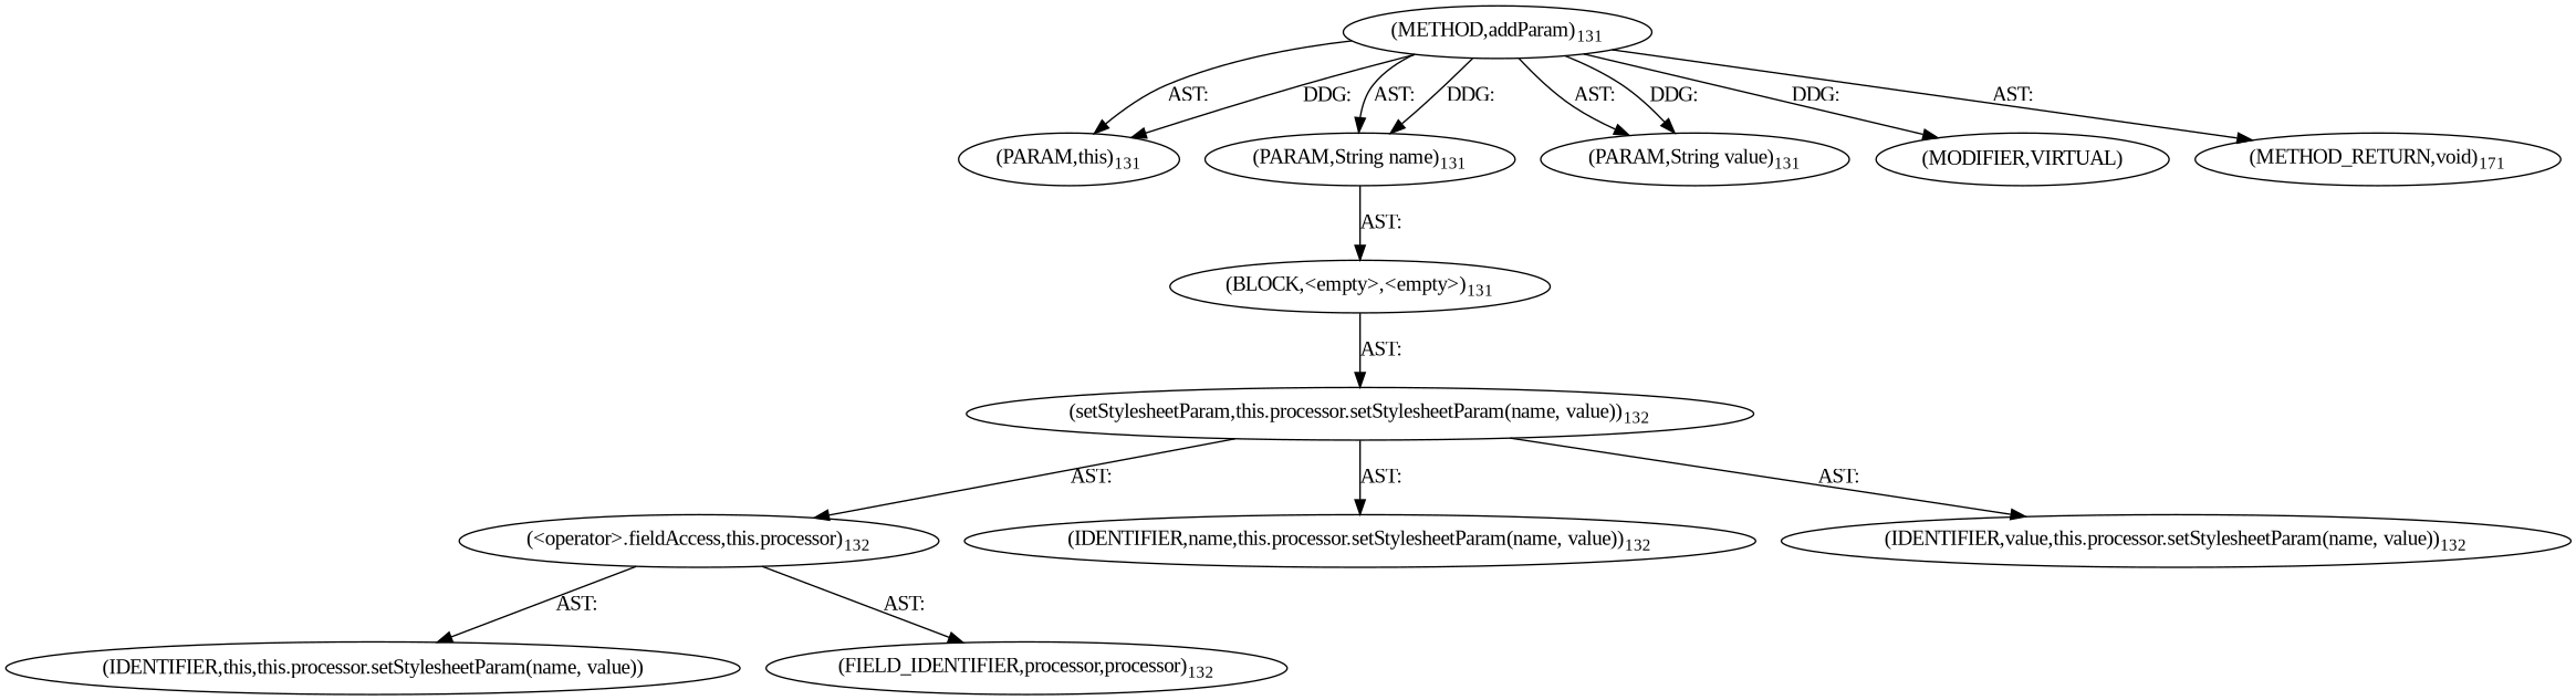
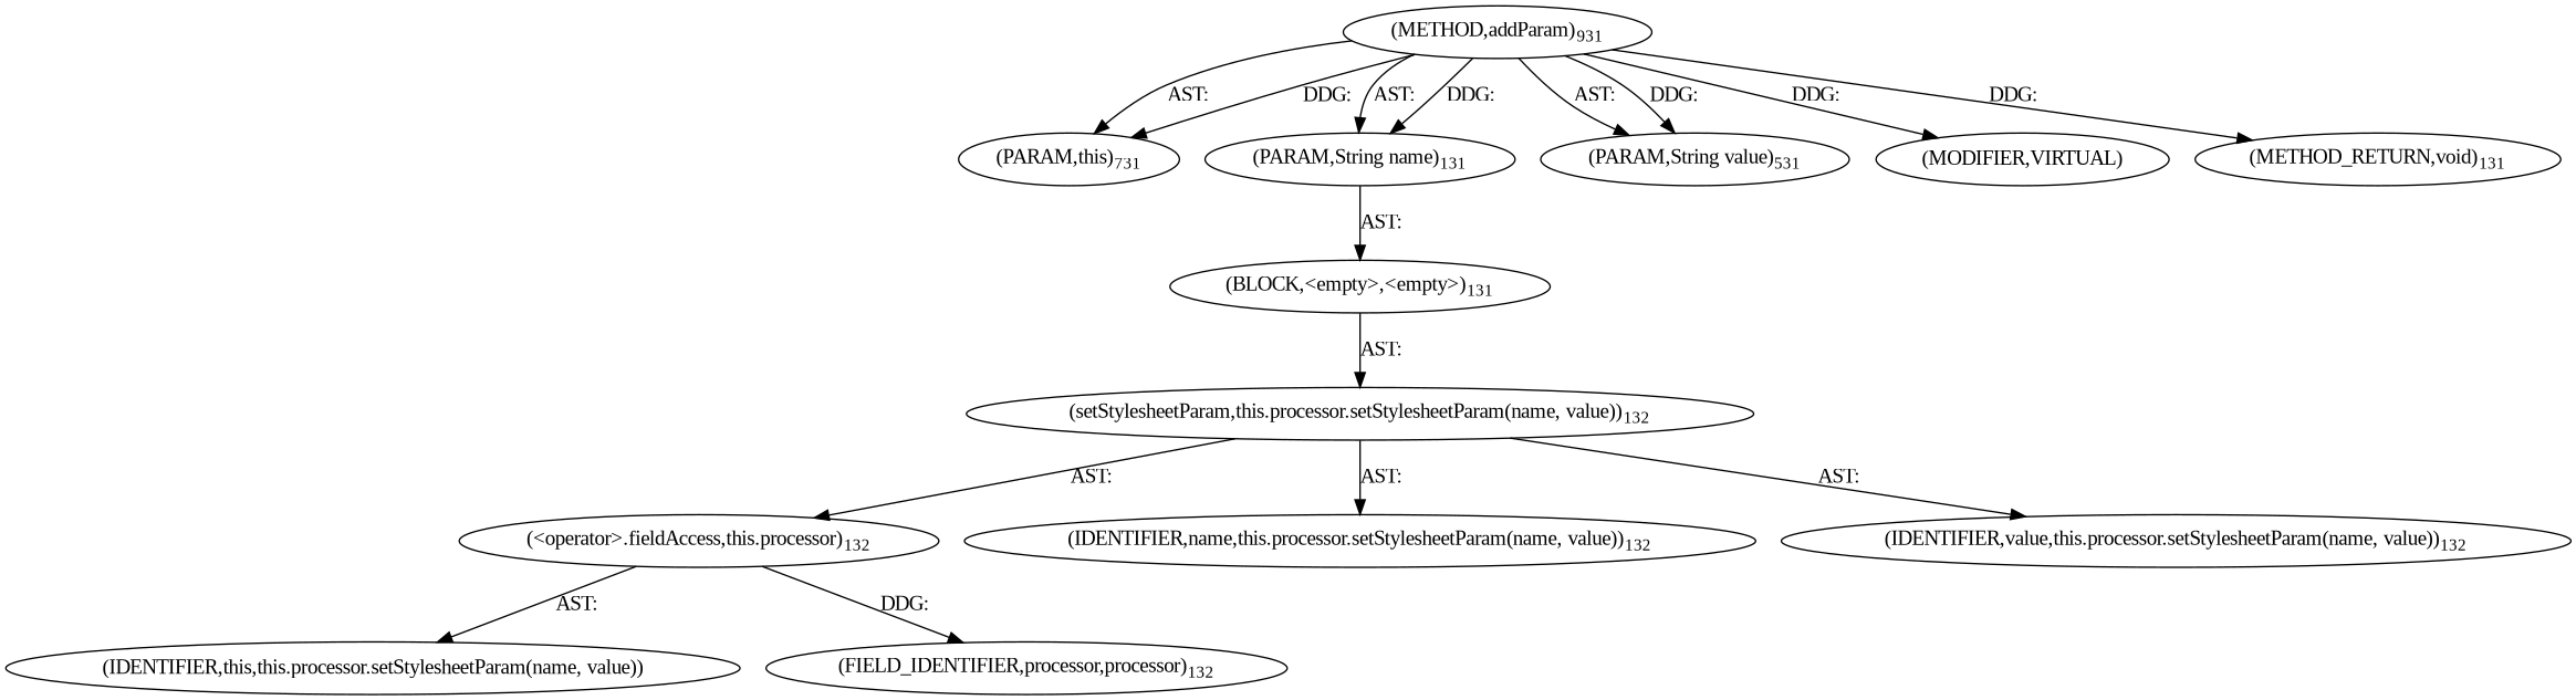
  digraph {
    fontname="Liberation Serif"
    node [fontname="Liberation Serif"]
    edge [fontname="Liberation Serif"]
-   n1 [label=<(METHOD,addParam)<SUB>131</SUB>>]
-   n2 [label=<(PARAM,this)<SUB>131</SUB>>]
+   n1 [label=<(METHOD,addParam)<SUB>931</SUB>>]
+   n2 [label=<(PARAM,this)<SUB>731</SUB>>]
    n3 [label=<(PARAM,String name)<SUB>131</SUB>>]
-   n4 [label=<(PARAM,String value)<SUB>131</SUB>>]
+   n4 [label=<(PARAM,String value)<SUB>531</SUB>>]
    n5 [label=<(MODIFIER,VIRTUAL)>]
-   n6 [label=<(METHOD_RETURN,void)<SUB>171</SUB>>]
+   n6 [label=<(METHOD_RETURN,void)<SUB>131</SUB>>]
    n7 [label=<(BLOCK,&lt;empty&gt;,&lt;empty&gt;)<SUB>131</SUB>>]
    n8 [label=<(setStylesheetParam,this.processor.setStylesheetParam(name, value))<SUB>132</SUB>>]
    n9 [label=<(&lt;operator&gt;.fieldAccess,this.processor)<SUB>132</SUB>>]
    n10 [label=<(IDENTIFIER,name,this.processor.setStylesheetParam(name, value))<SUB>132</SUB>>]
    n11 [label=<(IDENTIFIER,value,this.processor.setStylesheetParam(name, value))<SUB>132</SUB>>]
    n12 [label=<(IDENTIFIER,this,this.processor.setStylesheetParam(name, value))>]
    n13 [label=<(FIELD_IDENTIFIER,processor,processor)<SUB>132</SUB>>]
    n1 -> n2 [label="AST: "]
    n1 -> n2 [label="DDG: "]
    n1 -> n3 [label="AST: "]
    n1 -> n3 [label="DDG: "]
    n1 -> n4 [label="AST: "]
    n1 -> n4 [label="DDG: "]
    n1 -> n5 [label="DDG: "]
-   n1 -> n6 [label="AST: "]
+   n1 -> n6 [label="DDG: "]
    n3 -> n7 [label="AST: "]
    n7 -> n8 [label="AST: "]
    n8 -> n9 [label="AST: "]
    n8 -> n10 [label="AST: "]
    n8 -> n11 [label="AST: "]
    n9 -> n12 [label="AST: "]
-   n9 -> n13 [label="AST: "]
+   n9 -> n13 [label="DDG: "]
  }
